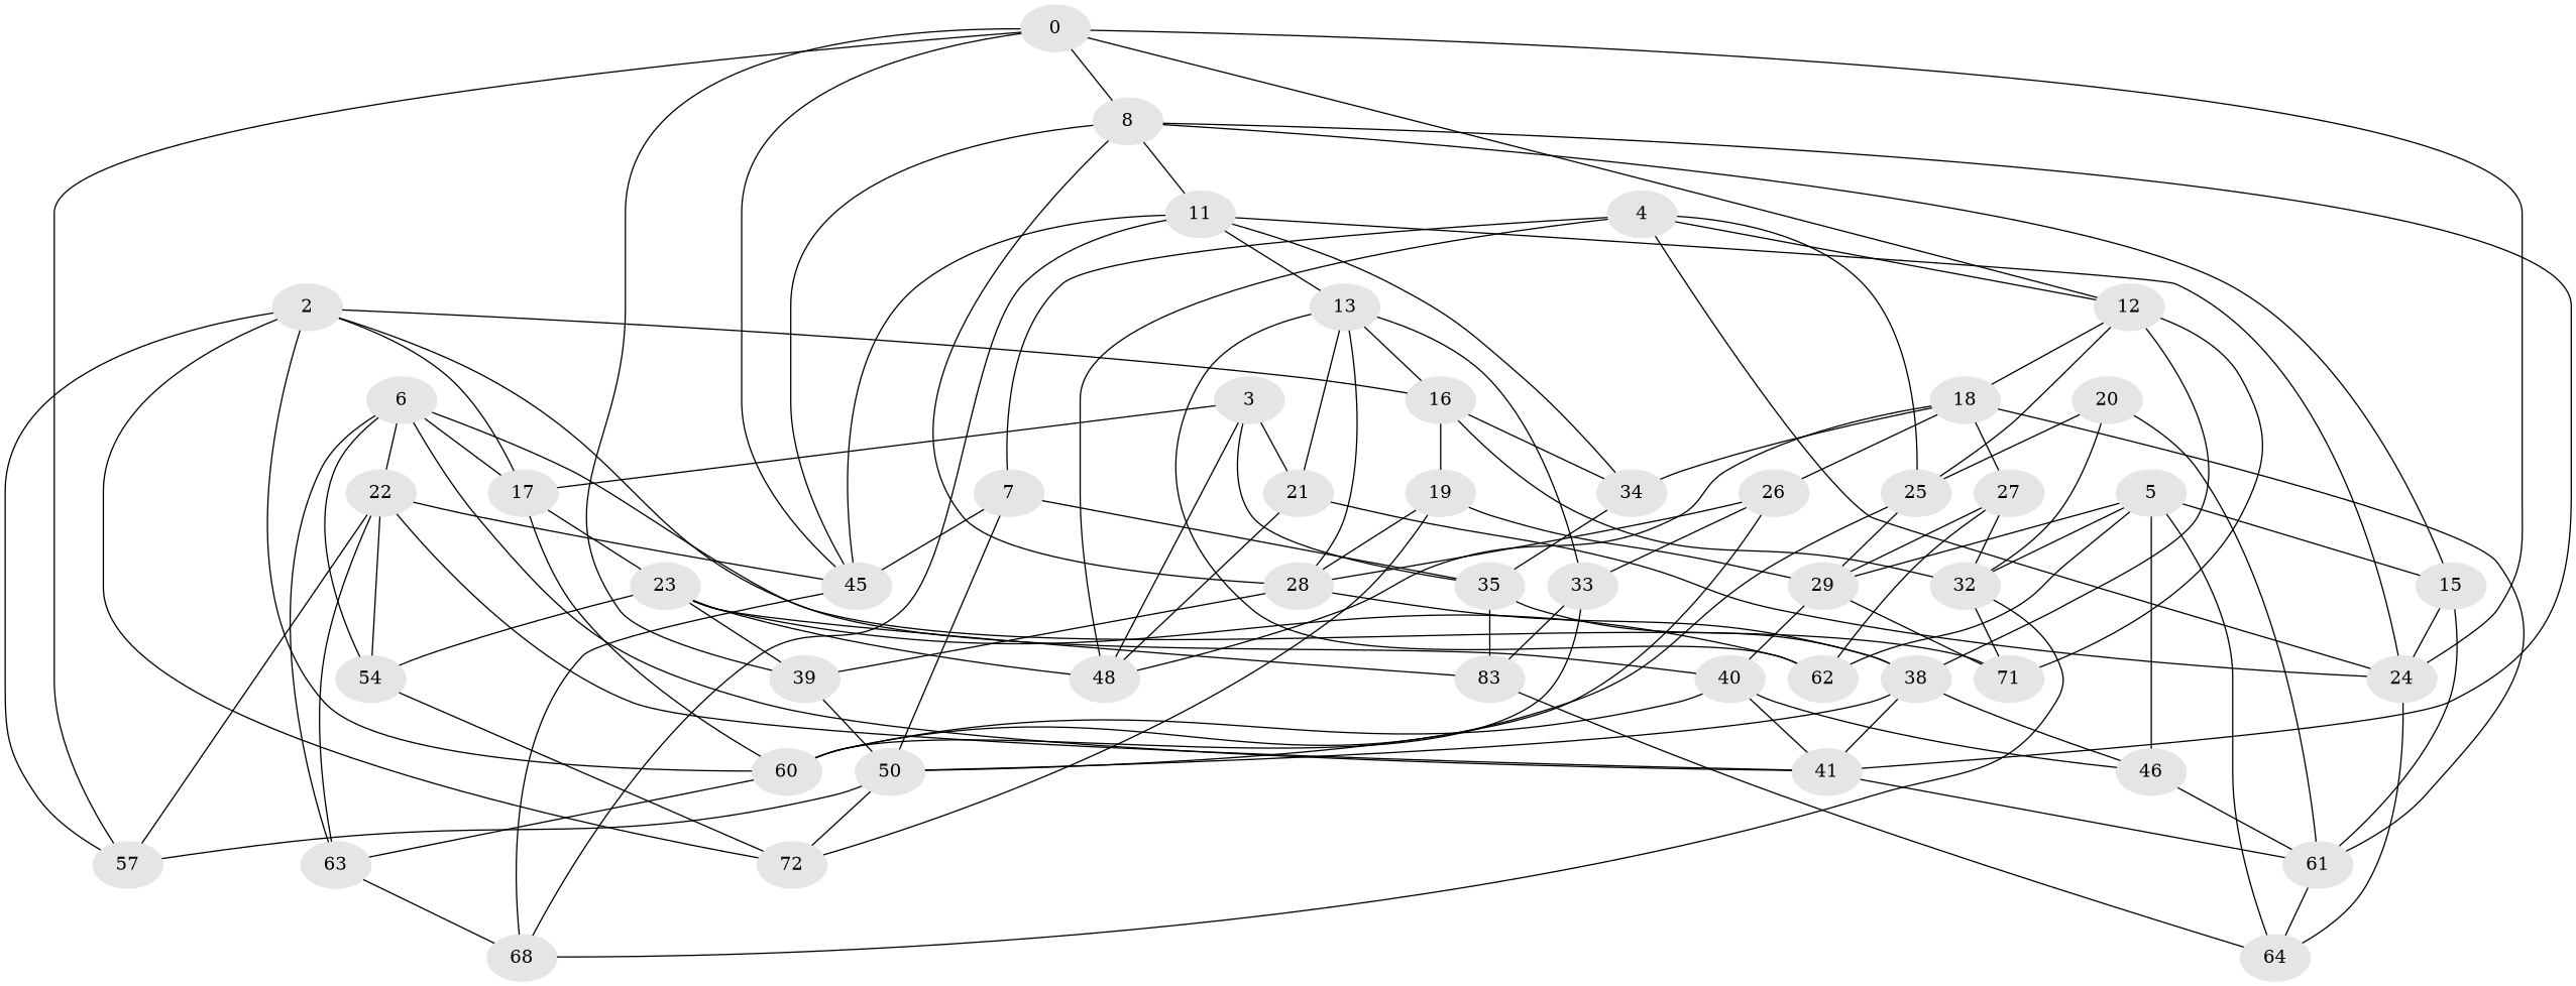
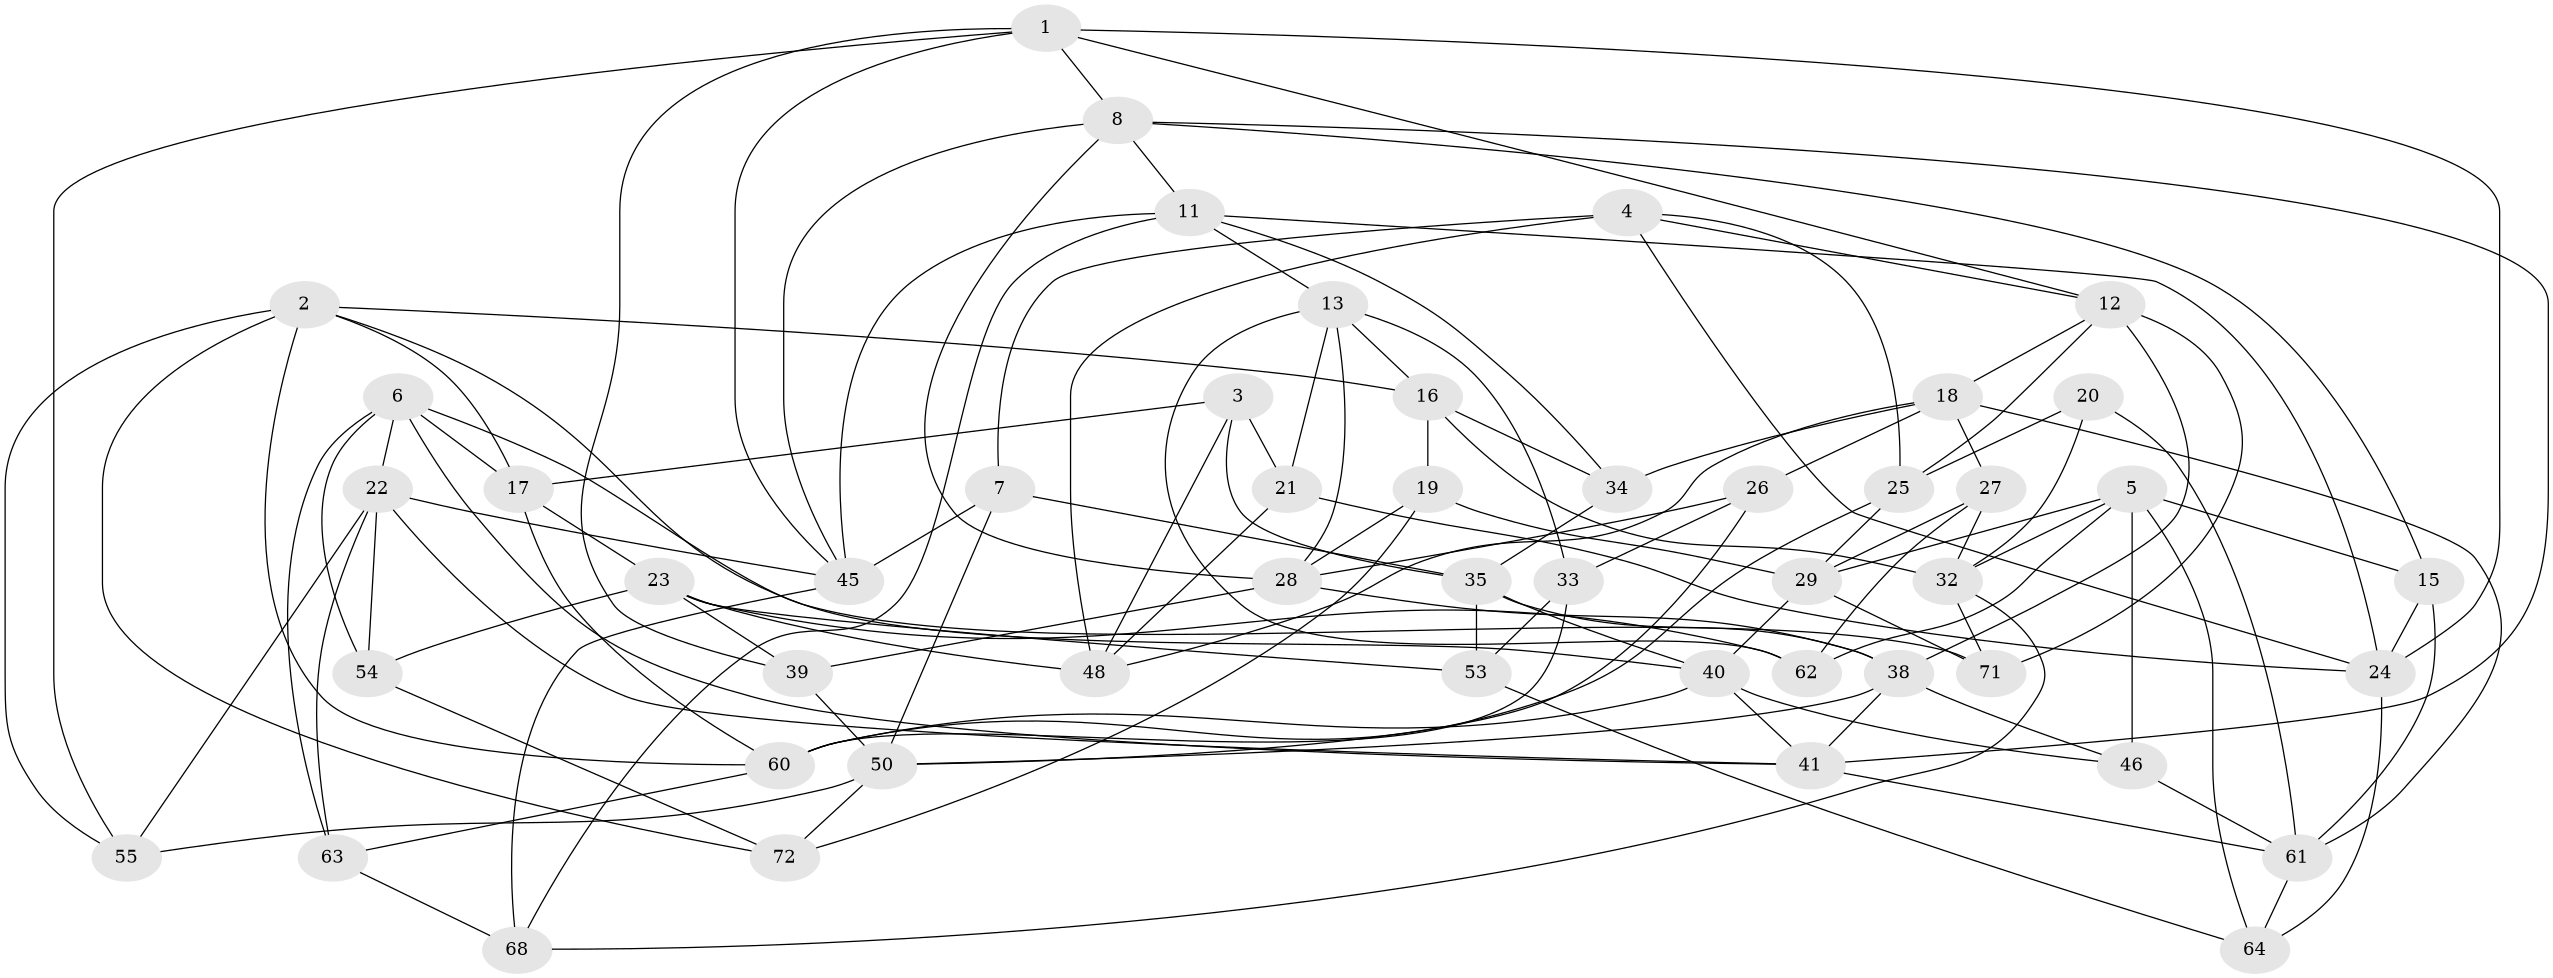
  graph {
    node [color=gray90 style=filled]
-   1 [super="+10" label=0]
+   1 [super="+10"]
    8 [super="+74"]
    12 [super="+59"]
    24 [super="+49"]
    39
    45 [super="+67"]
-   57
+   57 [label=55]
    15
    41 [super="+73"]
    11 [super="+71"]
    28 [super="+55"]
    25 [super="+36"]
    n13 [label=71]
    18 [super="+31"]
    38 [super="+56"]
    64
    50 [super="+58"]
    68
    2 [super="+52"]
    16 [super="+65"]
    17 [super="+37"]
    40 [super="+75"]
    60 [super="+70"]
    72
    32 [super="+42"]
    34
    19
    23 [super="+43"]
    46
    63
    3
    21
    35 [super="+47"]
    48 [super="+66"]
-   53 [label=83]
+   53
    4 [super="+7"]
    n37 [label=7]
    29 [super="+44"]
    5 [super="+51"]
    62
    61 [super="+69"]
    6 [super="+77"]
    22 [super="+30"]
    54
    13 [super="+14"]
    33
    26
    27
    20
    1 -- 8
    1 -- 12
    1 -- 24
    1 -- 39
    1 -- 45
    1 -- 57
    8 -- 45
    8 -- 15
    8 -- 41
    8 -- 11
    8 -- 28
    12 -- 25
    12 -- n13
    12 -- 18
    12 -- 38
    24 -- 64
    39 -- 50
    45 -- 68
    15 -- 24
    15 -- 61
    41 -- 61
    11 -- 24
    11 -- 45
    11 -- 68
    11 -- 34
    11 -- 13
    28 -- 39
    28 -- 38
    25 -- 60
    25 -- 29
    18 -- 34
    18 -- 48
    18 -- 61
    18 -- 26
    18 -- 27
    38 -- 41
    38 -- 50
    38 -- 46
    50 -- 57
    50 -- 72
    2 -- 57
    2 -- 16
    2 -- 17
    2 -- 40
    2 -- 60
    2 -- 72
    16 -- 32
    16 -- 34
    16 -- 19
    17 -- 60
    17 -- 23
    40 -- 41
    40 -- 60
    40 -- 46
    60 -- 63
    32 -- n13
    32 -- 68
    34 -- 35
    19 -- 28
    19 -- 72
    19 -- 29
    23 -- 39
    23 -- 48
    23 -- 53
    23 -- 62
    23 -- 54
    46 -- 61
    63 -- 68
    3 -- 17
    3 -- 21
    3 -- 35
    3 -- 48
    21 -- 24
    21 -- 48
    35 -- 38
+   35 -- 40
    35 -- 53
    53 -- 64
    4 -- 12
    4 -- 24
    4 -- 25
    4 -- 48 [weight=2]
    4 -- n37
    n37 -- 45
    n37 -- 50
    n37 -- 35
    29 -- n13
    29 -- 40
    5 -- 15
    5 -- 64
    5 -- 32
    5 -- 46
    5 -- 29
    5 -- 62
    61 -- 64
    6 -- 41
    6 -- n13
    6 -- 17
    6 -- 63
    6 -- 22
    6 -- 54
    22 -- 45
    22 -- 57
    22 -- 41
    22 -- 63
    22 -- 54
    54 -- 72
    13 -- 28
    13 -- 16
    13 -- 21
    13 -- 62
    13 -- 33
    33 -- 60
    33 -- 53
    26 -- 28
    26 -- 50
    26 -- 33
    27 -- 32
    27 -- 29
    27 -- 62
    20 -- 25 [weight=2]
    20 -- 32
    20 -- 61
  }
